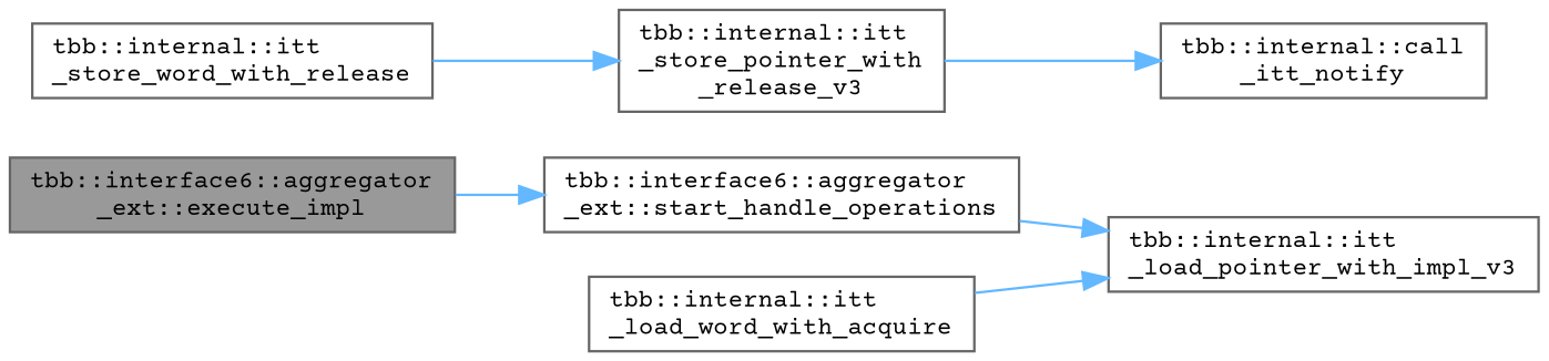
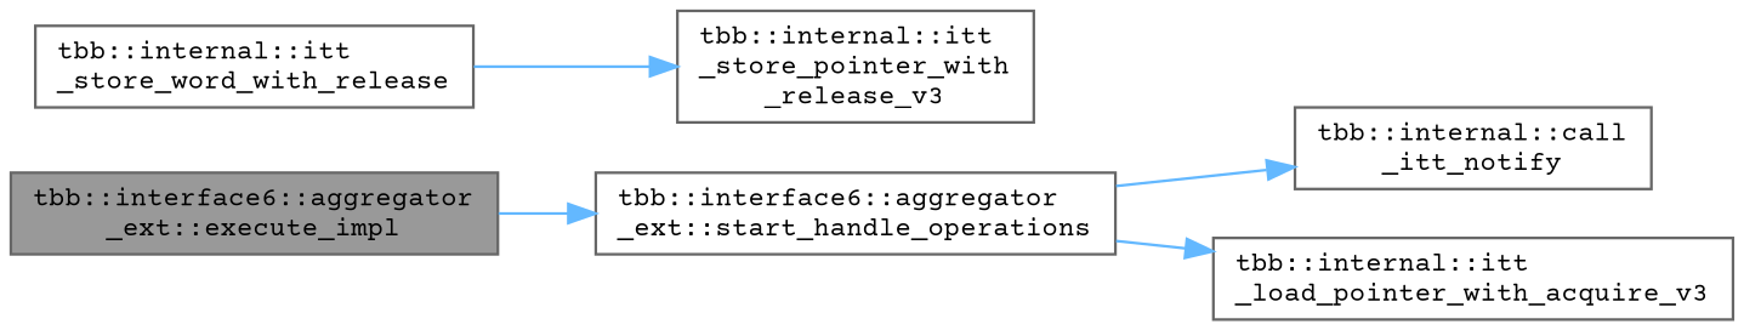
  digraph {
    fontname="Courier Prime"
    rankdir=LR
    node [color=grey40 fillcolor=white fontname="Courier Prime" fontsize=10 shape=box style=filled]
    edge [color=steelblue1 fontname="Courier Prime" fontsize=10 labelfontname=Helvetica labelfontsize=10 style=solid]
    n1 [color=gray40 fillcolor=grey60 fontcolor=black height=0.2 label="tbb::interface6::aggregator\l_ext::execute_impl" width=0.4]
    n2 [height=0.2 label="tbb::interface6::aggregator\l_ext::start_handle_operations" width=0.4]
    n3 [height=0.2 label="tbb::internal::call\l_itt_notify" width=0.4]
-   n4 [height=0.2 label="tbb::internal::itt\l_load_word_with_acquire" width=0.4]
-   n5 [height=0.2 label="tbb::internal::itt\l_load_pointer_with_impl_v3" width=0.4]
+   n5 [height=0.2 label="tbb::internal::itt\l_load_pointer_with_acquire_v3" width=0.4]
    n6 [height=0.2 label="tbb::internal::itt\l_store_word_with_release" width=0.4]
    n7 [height=0.2 label="tbb::internal::itt\l_store_pointer_with\l_release_v3" width=0.4]
    n1 -> n2
-   n7 -> n3
+   n2 -> n3
    n2 -> n5
-   n4 -> n5
    n6 -> n7
  }
